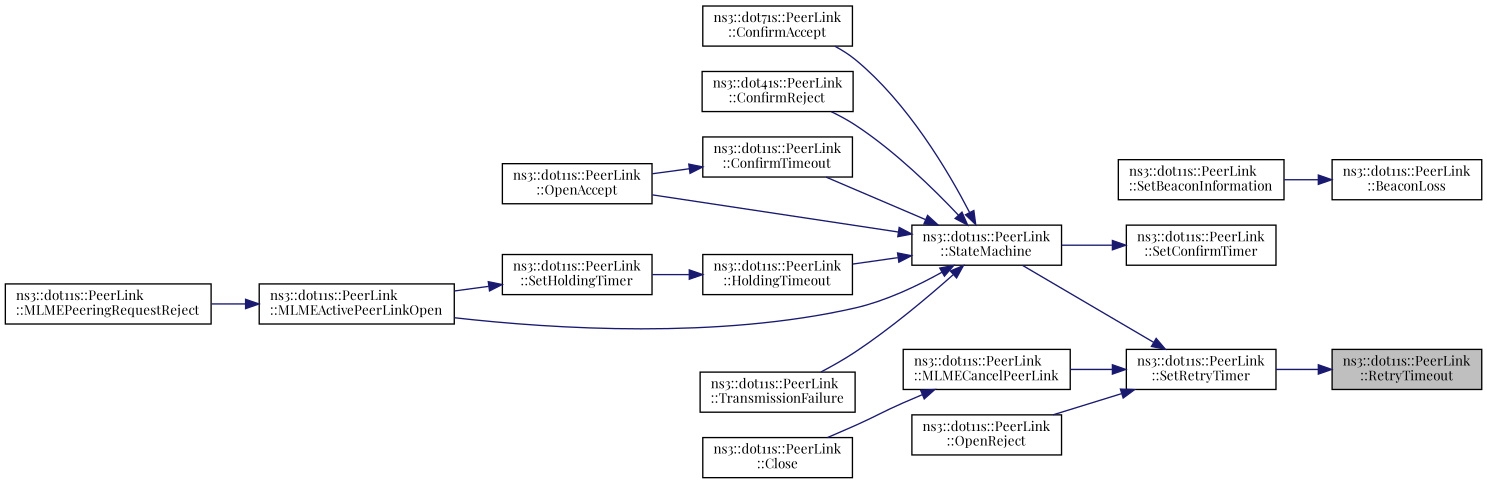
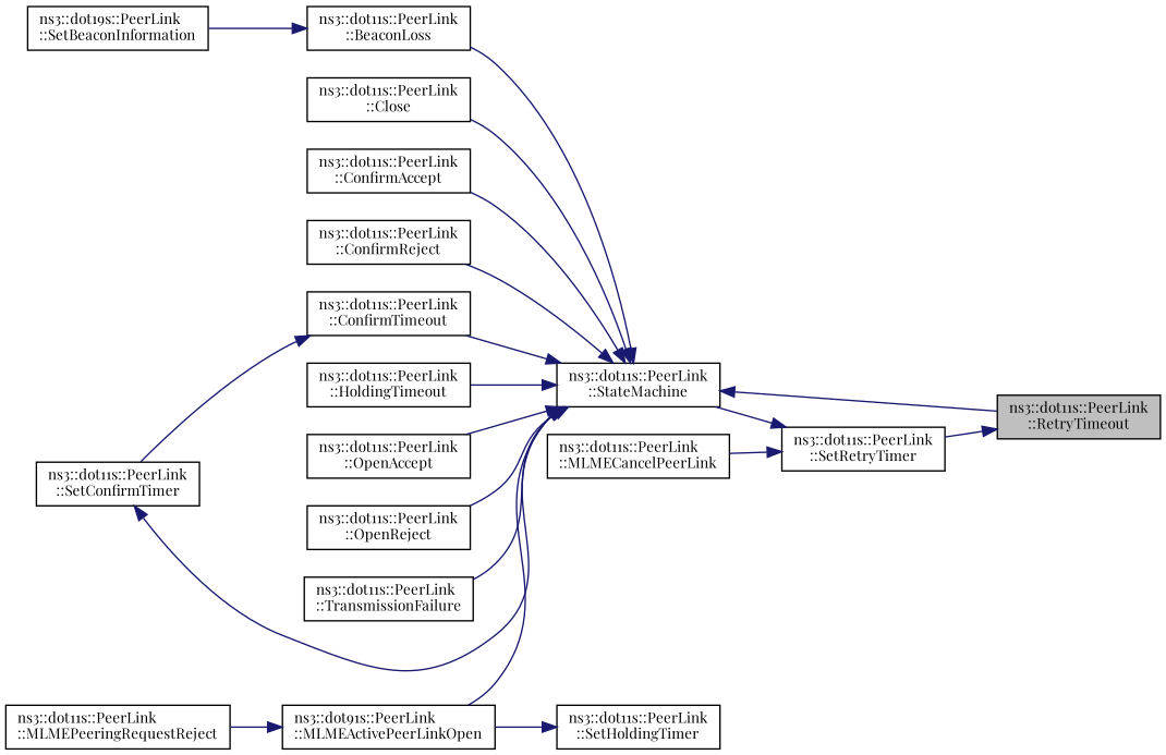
  digraph {
    fontname="Playfair Display"
    rankdir=RL
    node [color=black fillcolor=white fontname="Playfair Display" fontsize=10 shape=record style=filled]
    edge [color=midnightblue dir=back fontname="Playfair Display" fontsize=10 labelfontname=Helvetica labelfontsize=10 style=solid]
    n1 [fillcolor=grey75 fontcolor=black height=0.2 label="ns3::dot11s::PeerLink\l::RetryTimeout" width=0.4]
    n2 [height=0.2 label="ns3::dot11s::PeerLink\l::SetRetryTimer" width=0.4]
    n3 [height=0.2 label="ns3::dot11s::PeerLink\l::StateMachine" width=0.4]
    n4 [height=0.2 label="ns3::dot11s::PeerLink\l::MLMECancelPeerLink" width=0.4]
    n5 [height=0.2 label="ns3::dot11s::PeerLink\l::BeaconLoss" width=0.4]
    n6 [height=0.2 label="ns3::dot11s::PeerLink\l::Close" width=0.4]
-   n7 [height=0.2 label="ns3::dot71s::PeerLink\l::ConfirmAccept" width=0.4]
-   n8 [height=0.2 label="ns3::dot41s::PeerLink\l::ConfirmReject" width=0.4]
+   n7 [height=0.2 label="ns3::dot11s::PeerLink\l::ConfirmAccept" width=0.4]
+   n8 [height=0.2 label="ns3::dot11s::PeerLink\l::ConfirmReject" width=0.4]
    n9 [height=0.2 label="ns3::dot11s::PeerLink\l::ConfirmTimeout" width=0.4]
    n10 [height=0.2 label="ns3::dot11s::PeerLink\l::HoldingTimeout" width=0.4]
-   n11 [height=0.2 label="ns3::dot11s::PeerLink\l::MLMEActivePeerLinkOpen" width=0.4]
+   n11 [height=0.2 label="ns3::dot91s::PeerLink\l::MLMEActivePeerLinkOpen" width=0.4]
    n12 [height=0.2 label="ns3::dot11s::PeerLink\l::OpenAccept" width=0.4]
    n13 [height=0.2 label="ns3::dot11s::PeerLink\l::OpenReject" width=0.4]
    n14 [height=0.2 label="ns3::dot11s::PeerLink\l::TransmissionFailure" width=0.4]
-   n15 [height=0.2 label="ns3::dot11s::PeerLink\l::SetBeaconInformation" width=0.4]
+   n15 [height=0.2 label="ns3::dot19s::PeerLink\l::SetBeaconInformation" width=0.4]
    n16 [height=0.2 label="ns3::dot11s::PeerLink\l::SetConfirmTimer" width=0.4]
    n17 [height=0.2 label="ns3::dot11s::PeerLink\l::SetHoldingTimer" width=0.4]
    n18 [height=0.2 label="ns3::dot11s::PeerLink\l::MLMEPeeringRequestReject" width=0.4]
    n1 -> n2
    n2 -> n3
    n2 -> n4
-   n4 -> n6
+   n3 -> n1
+   n3 -> n5
+   n3 -> n6
    n3 -> n7
    n3 -> n8
    n3 -> n9
    n3 -> n10
    n3 -> n11
    n3 -> n12
-   n2 -> n13
+   n3 -> n13
    n3 -> n14
    n5 -> n15
-   n9 -> n12
-   n10 -> n17
+   n9 -> n16
    n11 -> n18
    n16 -> n3
    n17 -> n11
  }
